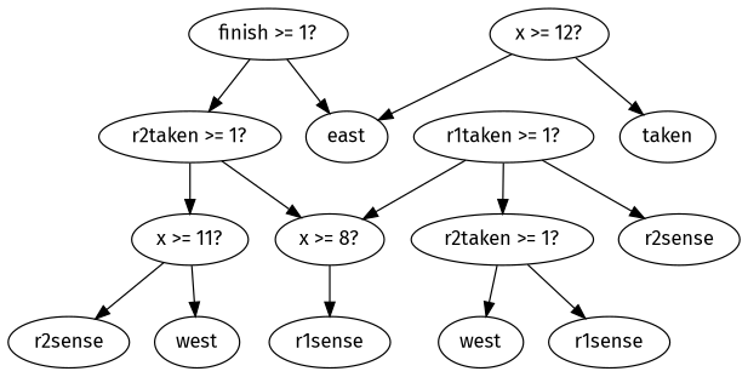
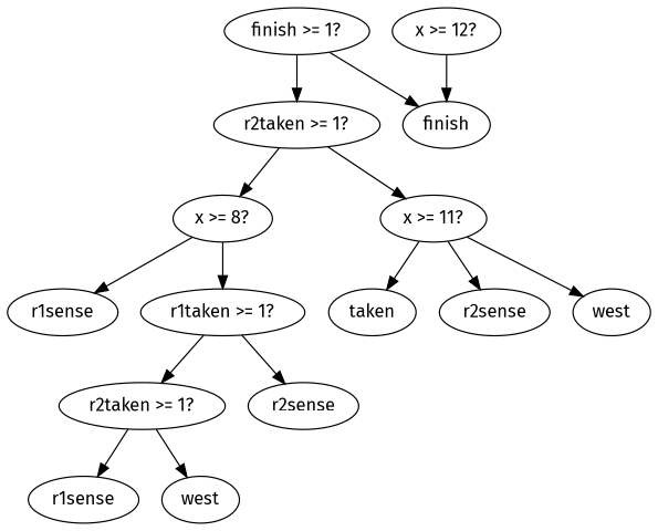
  digraph {
    fontname="Fira Sans"
    node [fontname="Fira Sans"]
    edge [fontname="Fira Sans"]
    n1 [label="finish >= 1?"]
    n2 [label="r2taken >= 1?"]
-   n3 [label=east]
+   n3 [label=finish]
    n4 [label="x >= 12?"]
    n5 [label=taken]
    n6 [label="x >= 8?"]
    n7 [label="x >= 11?"]
    n8 [label=r1sense]
    n9 [label="r1taken >= 1?"]
    n10 [label=r2sense]
    n11 [label=west]
    n12 [label="r2taken >= 1?"]
    n13 [label=r2sense]
    n14 [label=r1sense]
    n15 [label=west]
    n1 -> n2
    n1 -> n3
    n2 -> n6
    n2 -> n7
    n4 -> n3
-   n4 -> n5
+   n7 -> n5
    n6 -> n8
-   n9 -> n6
+   n6 -> n9
    n7 -> n10
    n7 -> n11
    n9 -> n12
    n9 -> n13
    n12 -> n14
    n12 -> n15
  }
